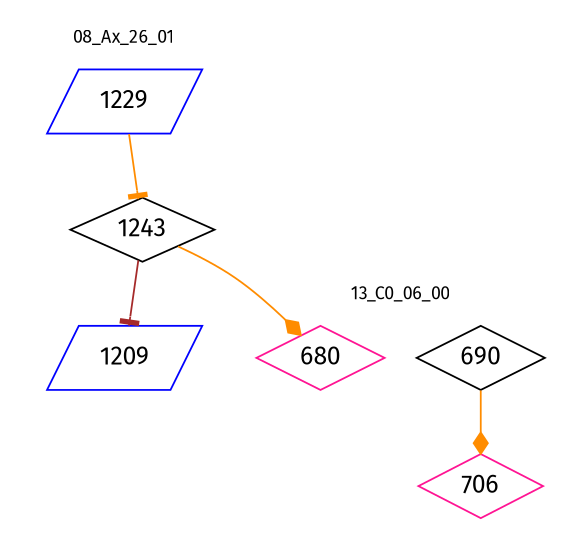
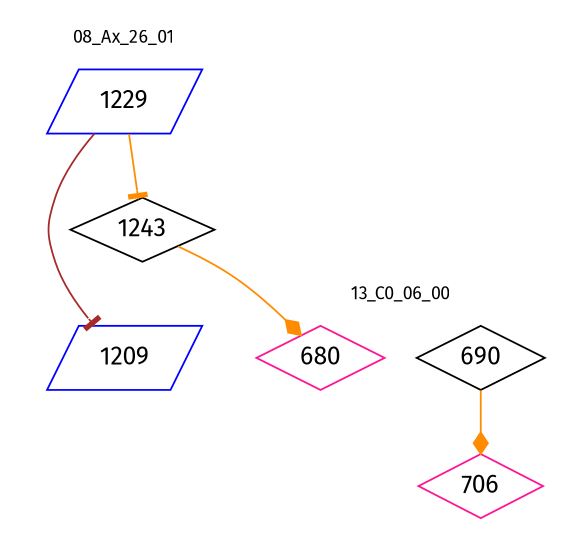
  digraph {
    fontname="Fira Sans"
    node [color=blue fontname="Fira Sans" shape=diamond]
    edge [arrowhead=tee color=darkorange fontname="Fira Sans"]
    n1 [label=1229 shape=parallelogram]
    n2 [label=1209 shape=parallelogram]
    n3 [color=black label=1243]
    n4 [color=black label=690]
    n5 [color=deeppink label=680]
    n6 [color=deeppink label=706]
    subgraph cluster_1 {
      color=white
      fontsize=10
      label="08_Ax_26_01"
      n1
      n2
      n3
    }
    subgraph cluster_2 {
      color=white
      fontsize=10
      label="13_C0_06_00"
      n4
      n5
      n6
    }
-   n3 -> n2 [color=brown]
+   n1 -> n2 [color=brown]
    n1 -> n3
    n3 -> n5 [arrowhead=diamond]
    n4 -> n6 [arrowhead=diamond]
  }
